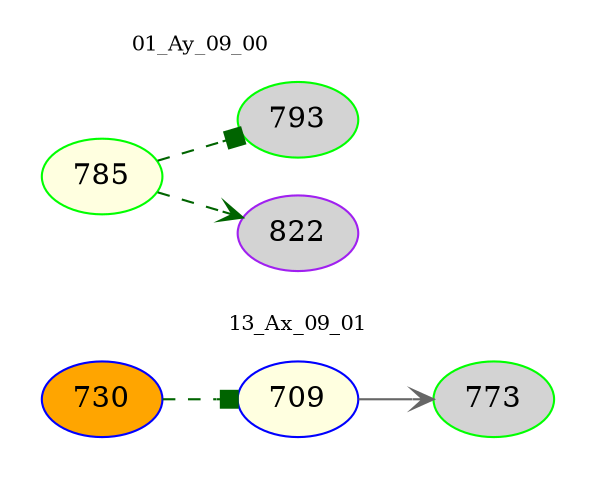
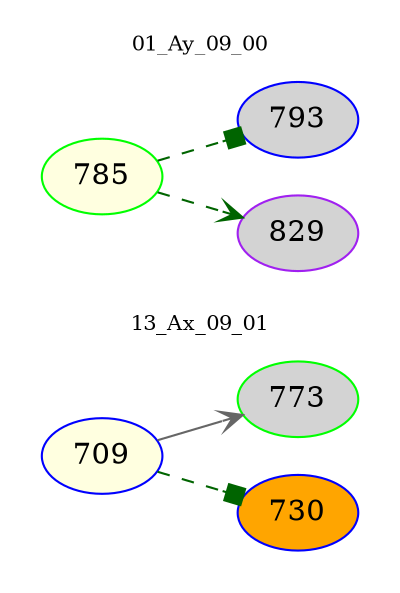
  digraph {
    rankdir=LR
    node [color=blue fillcolor=lightgrey style=filled]
    edge [arrowhead=box color=darkgreen style=dashed]
    n1 [fillcolor=lightyellow label=709]
    n2 [fillcolor=orange label=730]
    n3 [color=green label=773]
    n4 [color=green fillcolor=lightyellow label=785]
-   n5 [color=purple label=822]
-   n6 [color=green label=793]
+   n5 [color=purple label=829]
+   n6 [label=793]
    subgraph cluster_1 {
      color=white
      fontsize=10
      label="13_Ax_09_01"
      n1
      n2
      n3
    }
    subgraph cluster_2 {
      color=white
      fontsize=10
      label="01_Ay_09_00"
      n4
      n5
      n6
    }
-   n2 -> n1
+   n1 -> n2
    n1 -> n3 [arrowhead=vee color=gray40 style=solid]
    n4 -> n5 [arrowhead=vee]
    n4 -> n6
  }
